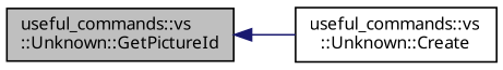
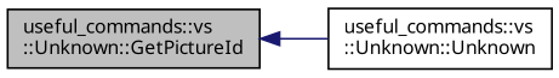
  digraph {
    rankdir=LR
    node [color=black fontname=Verdana fontsize=10 shape=record style=filled]
    n1 [fillcolor=grey75 fontcolor=black height=0.2 label="useful_commands::vs\l::Unknown::GetPictureId" width=0.4]
-   n2 [fillcolor=white height=0.2 label="useful_commands::vs\l::Unknown::Create" width=0.4]
+   n2 [fillcolor=white height=0.2 label="useful_commands::vs\l::Unknown::Unknown" width=0.4]
    n1 -> n2 [color=midnightblue dir=back fontname=Verdana fontsize=10 labelfontname=Verdana labelfontsize=10 style=solid]
  }
